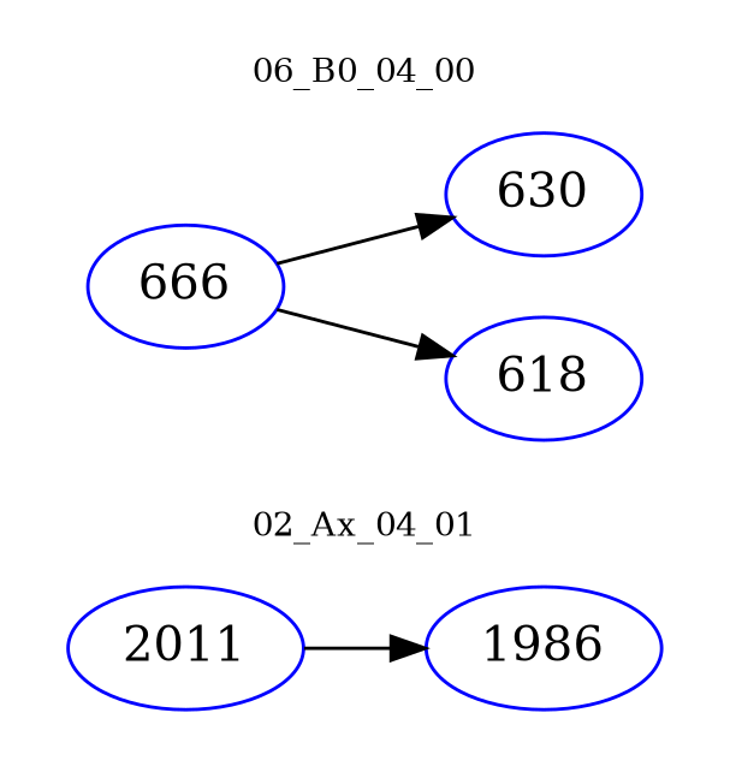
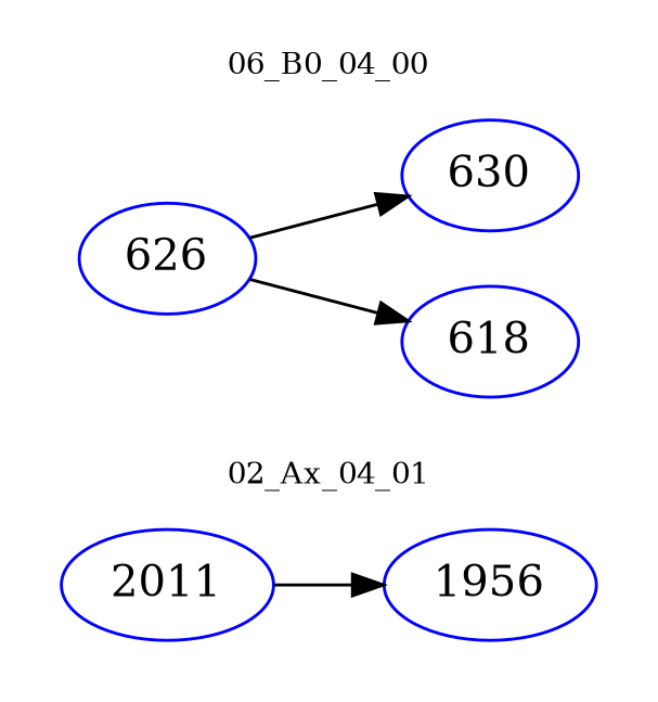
  digraph {
    rankdir=LR
    node [color=blue]
    edge [color=black]
    n1 [label=2011]
-   n2 [label=1986]
-   n3 [label=666]
+   n2 [label=1956]
+   n3 [label=626]
    n4 [label=618]
    n5 [label=630]
    subgraph cluster_1 {
      color=white
      fontsize=10
      label="02_Ax_04_01"
      n1
      n2
    }
    subgraph cluster_2 {
      color=white
      fontsize=10
      label="06_B0_04_00"
      n3
      n4
      n5
    }
    n1 -> n2
    n3 -> n4
    n3 -> n5
  }
